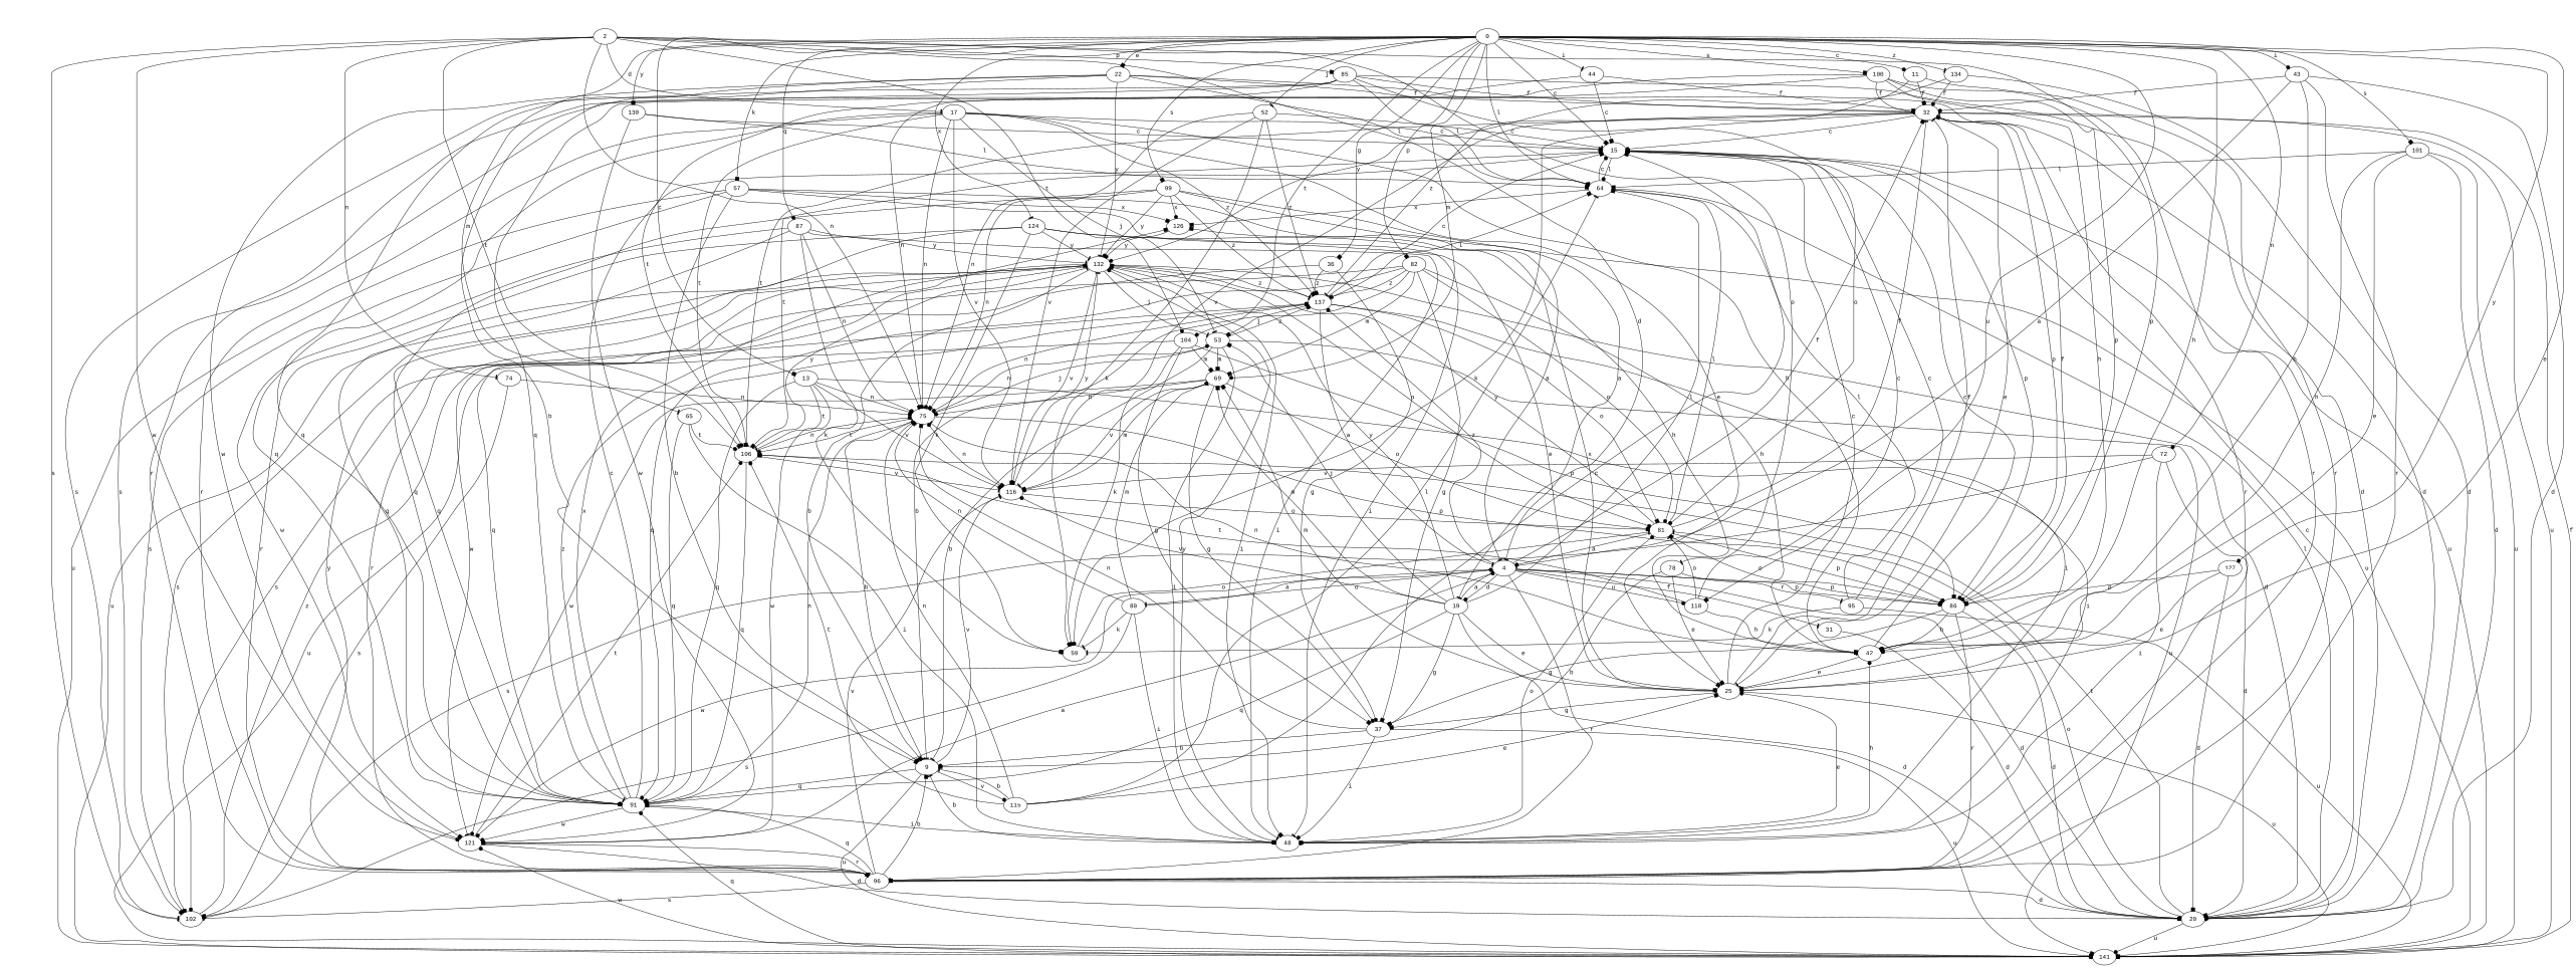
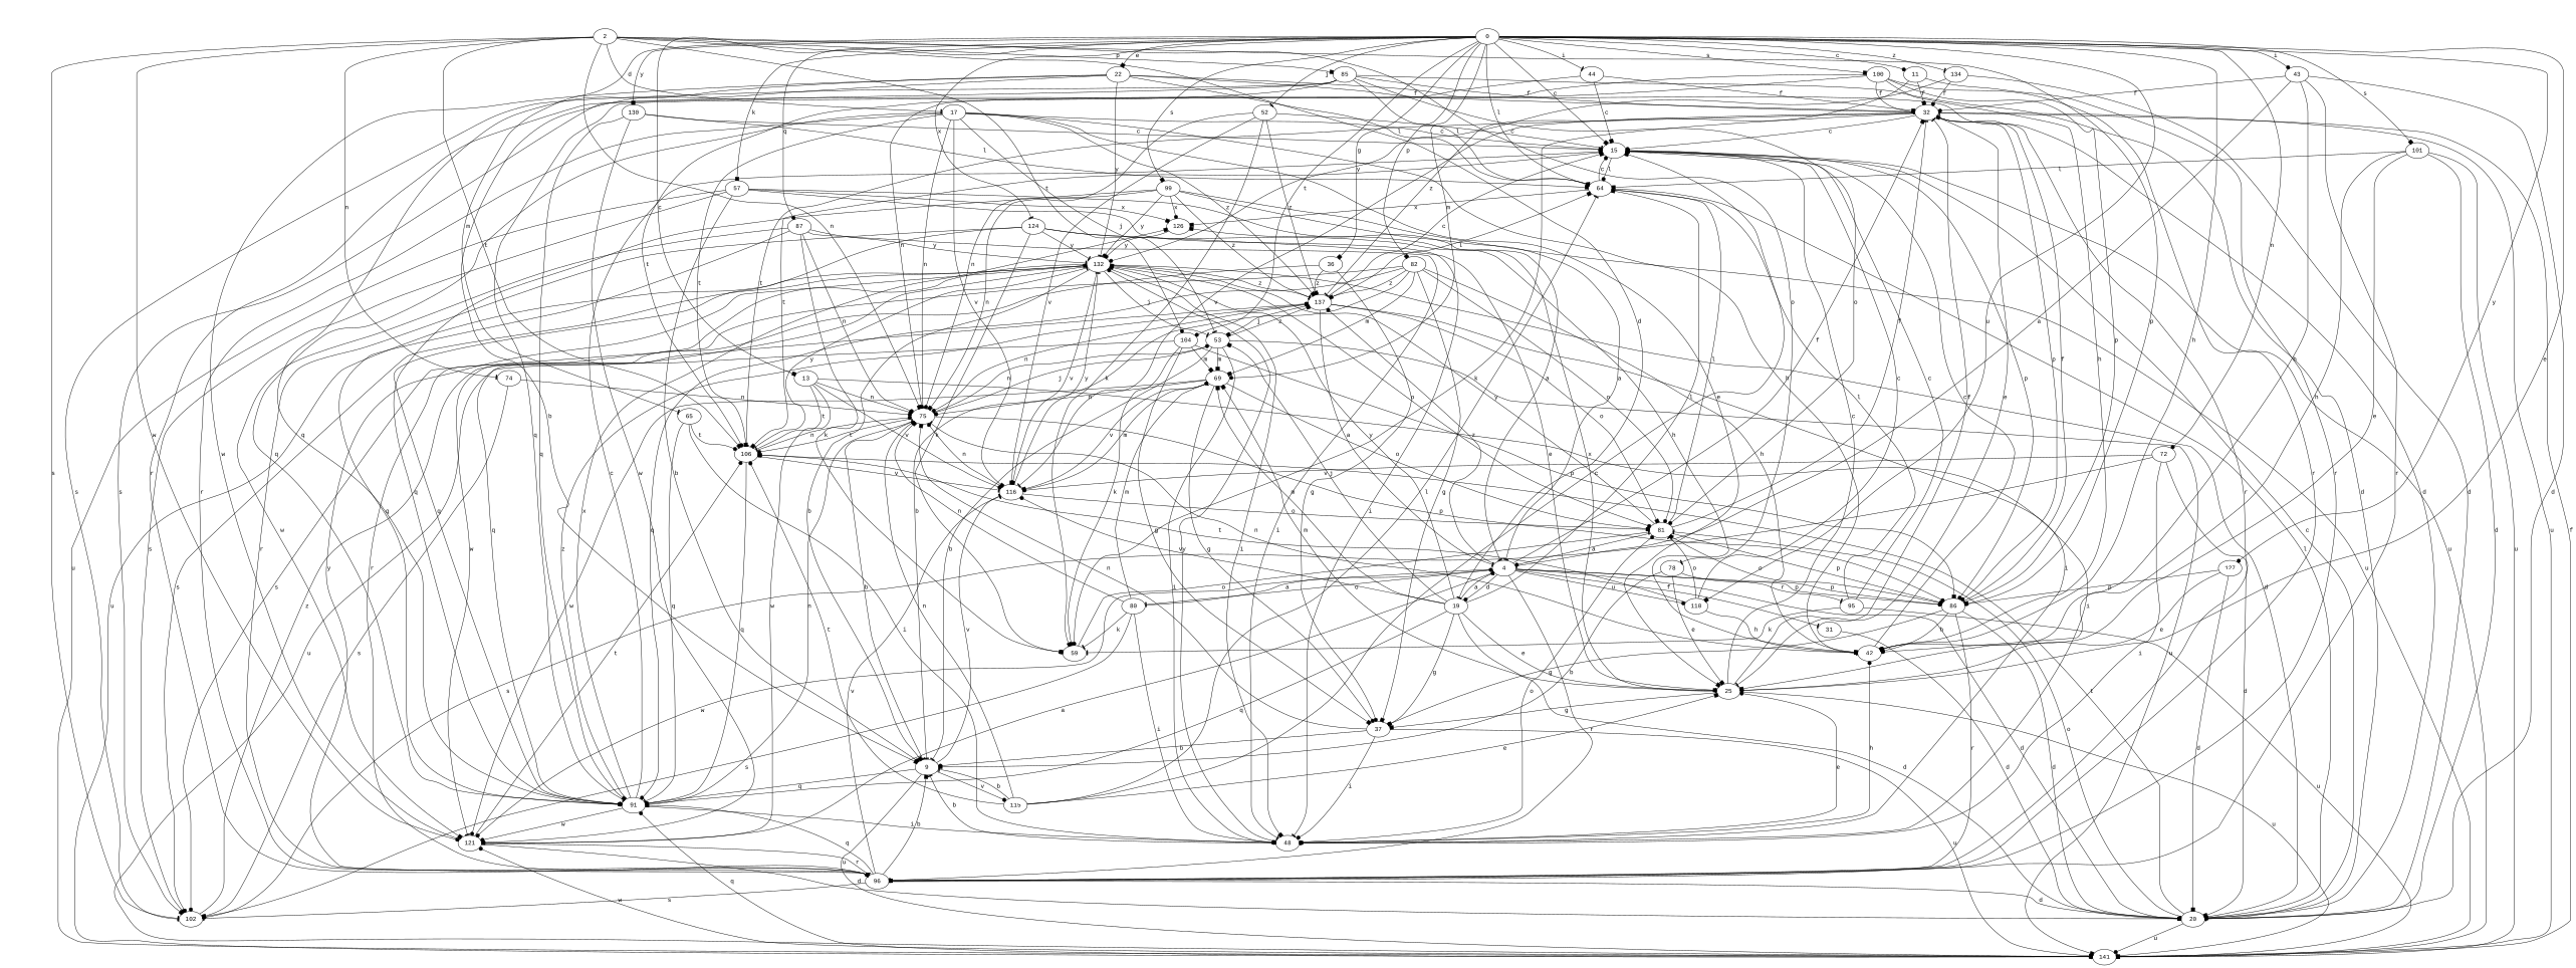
  strict digraph {
    fontname="Liberation Mono"
    node [fontname="Liberation Mono"]
    edge [arrowhead=box fontname="Liberation Mono"]
    0
    11
    13
    15
    22
    25
    36
    42
    43
    44
    52
    57
    64
    65
    69
    72
    82
    87
    99
    100
    101
    104
    110
    124
    127
    130
    134
    32
    96
    137
    75
    106
    121
    91
    116
    48
    86
    n38 [label=141]
    20
    9
    132
    37
    126
    4
    102
    59
    81
    2
    17
    19
    74
    78
    85
    53
    31
    80
    95
    115
    0 -> 11 [arrowhead=dot label=c]
    0 -> 13 [label=c]
    0 -> 15 [label=c]
    0 -> 22 [label=e]
    0 -> 25 [arrowhead=dot label=e]
    0 -> 36 [label=g]
    0 -> 42 [label=h]
    0 -> 43 [arrowhead=dot label=i]
    0 -> 44 [arrowhead=tee label=i]
    0 -> 52 [arrowhead=tee label=j]
    0 -> 57 [label=k]
    0 -> 64 [label=l]
    0 -> 65 [arrowhead=tee label=m]
    0 -> 69 [arrowhead=dot label=m]
    0 -> 72 [arrowhead=dot label=n]
    0 -> 82 [label=p]
    0 -> 87 [arrowhead=dot label=q]
    0 -> 99 [label=s]
    0 -> 100 [label=s]
    0 -> 101 [label=s]
    0 -> 104 [arrowhead=dot label=t]
    0 -> 110 [label=u]
    0 -> 124 [arrowhead=tee label=x]
    0 -> 127 [arrowhead=dot label=y]
    0 -> 130 [label=y]
    0 -> 134 [arrowhead=tee label=z]
    11 -> 32 [label=f]
    11 -> 96 [label=r]
    11 -> 137 [arrowhead=tee label=z]
    13 -> 75 [arrowhead=dot label=n]
    13 -> 106 [arrowhead=tee label=t]
    13 -> 121 [label=w]
-   13 -> 91 [label=q]
+   130 -> 91 [label=q]
    13 -> 116 [arrowhead=dot label=v]
    13 -> 48 [label=i]
    15 -> 64 [arrowhead=dot label=l]
    15 -> 106 [label=t]
    15 -> 86 [arrowhead=dot label=p]
    15 -> n38 [arrowhead=dot label=u]
    22 -> 64 [arrowhead=dot label=l]
    22 -> 32 [arrowhead=tee label=f]
    22 -> 121 [arrowhead=tee label=w]
    22 -> 91 [arrowhead=dot label=q]
    22 -> 20 [arrowhead=tee label=d]
    22 -> 9 [label=b]
    22 -> 132 [arrowhead=tee label=y]
    25 -> 15 [label=c]
    25 -> 69 [label=m]
    25 -> 32 [arrowhead=tee label=f]
    25 -> n38 [arrowhead=tee label=u]
    25 -> 37 [label=g]
    25 -> 126 [label=x]
    36 -> 96 [arrowhead=dot label=r]
    36 -> 137 [label=z]
    36 -> 37 [arrowhead=dot label=g]
    42 -> 15 [label=c]
-   42 -> 25 [arrowhead=tee label=e]
    42 -> 75 [arrowhead=tee label=n]
    43 -> 42 [label=h]
    43 -> 32 [arrowhead=dot label=f]
    43 -> 96 [label=r]
    43 -> 20 [arrowhead=tee label=d]
    43 -> 4 [arrowhead=tee label=a]
    44 -> 15 [label=c]
    44 -> 32 [label=f]
    44 -> 102 [label=s]
    52 -> 15 [arrowhead=tee label=c]
    52 -> 137 [arrowhead=tee label=z]
    52 -> 75 [arrowhead=dot label=n]
    52 -> 116 [label=v]
    52 -> 59 [label=k]
    57 -> 48 [arrowhead=tee label=i]
    57 -> n38 [arrowhead=tee label=u]
    57 -> 9 [arrowhead=dot label=b]
    57 -> 126 [label=x]
    57 -> 4 [arrowhead=tee label=a]
    57 -> 102 [arrowhead=dot label=s]
    64 -> 15 [arrowhead=dot label=c]
    64 -> 126 [label=x]
    65 -> 106 [arrowhead=dot label=t]
-   65 -> 91 [label=q]
+   65 -> 91 [arrowhead=tee label=q]
    65 -> 48 [arrowhead=dot label=i]
    69 -> 75 [arrowhead=dot label=n]
    69 -> 121 [arrowhead=dot label=w]
    69 -> 116 [label=v]
    69 -> 37 [arrowhead=dot label=g]
    69 -> 81 [arrowhead=dot label=o]
    72 -> 116 [arrowhead=dot label=v]
    72 -> 48 [arrowhead=dot label=i]
    72 -> 20 [label=d]
    72 -> 102 [arrowhead=dot label=s]
    82 -> 42 [label=h]
    82 -> 69 [label=m]
    82 -> 137 [label=z]
    82 -> 91 [arrowhead=dot label=q]
    82 -> 9 [arrowhead=tee label=b]
    82 -> 37 [label=g]
    82 -> 102 [arrowhead=dot label=s]
    82 -> 81 [arrowhead=dot label=o]
    87 -> 75 [arrowhead=dot label=n]
    87 -> 121 [label=w]
    87 -> 91 [label=q]
    87 -> 48 [arrowhead=tee label=i]
    87 -> 132 [arrowhead=tee label=y]
    87 -> 59 [label=k]
    99 -> 137 [arrowhead=tee label=z]
    99 -> 75 [label=n]
    99 -> 91 [arrowhead=dot label=q]
    99 -> n38 [label=u]
    99 -> 132 [arrowhead=dot label=y]
    99 -> 126 [arrowhead=dot label=x]
    99 -> 4 [arrowhead=tee label=a]
    100 -> 42 [label=h]
    100 -> 32 [arrowhead=dot label=f]
    100 -> 96 [arrowhead=dot label=r]
    100 -> 75 [arrowhead=dot label=n]
    100 -> 91 [arrowhead=tee label=q]
    100 -> 86 [arrowhead=tee label=p]
    101 -> 25 [label=e]
    101 -> 42 [arrowhead=dot label=h]
    101 -> 64 [label=l]
    101 -> n38 [arrowhead=dot label=u]
    101 -> 20 [arrowhead=dot label=d]
    104 -> 69 [label=m]
    104 -> 86 [label=p]
    104 -> n38 [arrowhead=dot label=u]
    104 -> 37 [label=g]
    104 -> 59 [arrowhead=dot label=k]
    110 -> 15 [label=c]
    110 -> 42 [label=h]
    110 -> 106 [label=t]
    110 -> 81 [arrowhead=tee label=o]
    124 -> 25 [label=e]
    124 -> 42 [label=h]
    124 -> 96 [label=r]
    124 -> 91 [arrowhead=dot label=q]
    124 -> 132 [arrowhead=tee label=y]
    124 -> 59 [label=k]
    127 -> 25 [arrowhead=tee label=e]
    127 -> 86 [arrowhead=dot label=p]
    127 -> 20 [label=d]
    130 -> 15 [arrowhead=dot label=c]
    130 -> 64 [label=l]
    130 -> 121 [arrowhead=dot label=w]
    134 -> 32 [arrowhead=dot label=f]
    134 -> 20 [arrowhead=tee label=d]
    134 -> 132 [arrowhead=dot label=y]
    32 -> 15 [arrowhead=dot label=c]
    32 -> 25 [arrowhead=tee label=e]
    32 -> 96 [arrowhead=dot label=r]
    32 -> 106 [arrowhead=tee label=t]
    32 -> 116 [arrowhead=tee label=v]
    32 -> 86 [arrowhead=dot label=p]
    32 -> n38 [label=u]
    32 -> 59 [arrowhead=dot label=k]
    96 -> 91 [label=q]
    96 -> 116 [arrowhead=tee label=v]
    96 -> 20 [arrowhead=tee label=d]
    96 -> 9 [label=b]
    96 -> 132 [label=y]
    96 -> 102 [arrowhead=tee label=s]
    137 -> 15 [label=c]
    137 -> 64 [label=l]
    137 -> 75 [arrowhead=dot label=n]
    137 -> 48 [arrowhead=tee label=i]
    137 -> 4 [arrowhead=tee label=a]
    137 -> 81 [label=o]
    137 -> 53 [label=j]
    75 -> 106 [arrowhead=dot label=t]
    75 -> 86 [arrowhead=dot label=p]
    75 -> 9 [arrowhead=tee label=b]
    75 -> 53 [arrowhead=dot label=j]
    106 -> 75 [arrowhead=dot label=n]
    106 -> 91 [arrowhead=tee label=q]
    106 -> 116 [arrowhead=tee label=v]
    106 -> 132 [arrowhead=tee label=y]
    121 -> 96 [arrowhead=tee label=r]
    121 -> 106 [arrowhead=dot label=t]
    121 -> 20 [label=d]
    121 -> 4 [arrowhead=tee label=a]
    91 -> 15 [label=c]
    91 -> 137 [label=z]
    91 -> 75 [arrowhead=tee label=n]
    91 -> 121 [arrowhead=dot label=w]
    91 -> 48 [label=i]
    91 -> 126 [label=x]
    116 -> 69 [arrowhead=tee label=m]
    116 -> 75 [arrowhead=dot label=n]
    116 -> 132 [arrowhead=tee label=y]
    116 -> 81 [label=o]
    48 -> 25 [arrowhead=dot label=e]
    48 -> 42 [arrowhead=dot label=h]
    48 -> 9 [arrowhead=tee label=b]
    48 -> 132 [arrowhead=dot label=y]
    48 -> 81 [arrowhead=dot label=o]
    86 -> 42 [label=h]
    86 -> 32 [label=f]
    86 -> 96 [label=r]
    86 -> 20 [arrowhead=dot label=d]
    86 -> 37 [arrowhead=dot label=g]
    86 -> 81 [label=o]
    n38 -> 32 [arrowhead=tee label=f]
    n38 -> 121 [arrowhead=dot label=w]
    n38 -> 91 [arrowhead=dot label=q]
    20 -> 15 [arrowhead=dot label=c]
    20 -> 64 [arrowhead=tee label=l]
    20 -> 106 [label=t]
    20 -> n38 [arrowhead=dot label=u]
    20 -> 81 [arrowhead=tee label=o]
    9 -> 91 [arrowhead=dot label=q]
    9 -> 116 [arrowhead=tee label=v]
    9 -> n38 [label=u]
    9 -> 115 [arrowhead=dot label=v]
    132 -> 137 [arrowhead=tee label=z]
    132 -> 121 [arrowhead=tee label=w]
    132 -> 91 [arrowhead=dot label=q]
    132 -> 116 [label=v]
    132 -> 48 [label=i]
    132 -> n38 [arrowhead=dot label=u]
    132 -> 20 [arrowhead=dot label=d]
    132 -> 9 [label=b]
    132 -> 102 [arrowhead=dot label=s]
    132 -> 81 [arrowhead=dot label=o]
    132 -> 53 [arrowhead=tee label=j]
    37 -> 75 [label=n]
    37 -> 48 [arrowhead=dot label=i]
    37 -> n38 [label=u]
    37 -> 9 [arrowhead=dot label=b]
    126 -> 132 [arrowhead=dot label=y]
    4 -> 110 [arrowhead=dot label=u]
    4 -> 32 [label=f]
    4 -> 96 [arrowhead=tee label=r]
    4 -> 137 [arrowhead=dot label=z]
    4 -> 121 [arrowhead=dot label=w]
    4 -> 86 [arrowhead=dot label=p]
    4 -> 20 [arrowhead=dot label=d]
    4 -> 19 [arrowhead=dot label=d]
    4 -> 31 [arrowhead=tee label=f]
    4 -> 80 [arrowhead=tee label=o]
    4 -> 95 [arrowhead=tee label=r]
    102 -> 137 [arrowhead=dot label=z]
    59 -> 81 [arrowhead=tee label=o]
    81 -> 64 [arrowhead=tee label=l]
    81 -> 32 [arrowhead=tee label=f]
    81 -> 86 [arrowhead=dot label=p]
    81 -> 132 [label=y]
    81 -> 4 [arrowhead=dot label=a]
    2 -> 104 [arrowhead=dot label=t]
    2 -> 75 [label=n]
    2 -> 106 [label=t]
    2 -> 121 [arrowhead=dot label=w]
    2 -> 86 [label=p]
    2 -> 102 [arrowhead=tee label=s]
    2 -> 17 [arrowhead=tee label=d]
    2 -> 19 [arrowhead=tee label=d]
    2 -> 74 [arrowhead=tee label=n]
    2 -> 78 [arrowhead=tee label=o]
    2 -> 85 [label=p]
    17 -> 15 [label=c]
    17 -> 25 [label=e]
    17 -> 42 [arrowhead=tee label=h]
    17 -> 96 [arrowhead=dot label=r]
    17 -> 137 [label=z]
    17 -> 75 [arrowhead=tee label=n]
    17 -> 106 [label=t]
    17 -> 91 [arrowhead=dot label=q]
    17 -> 116 [label=v]
    17 -> 53 [arrowhead=tee label=j]
    19 -> 25 [arrowhead=tee label=e]
    19 -> 64 [label=l]
    19 -> 69 [label=m]
    19 -> 91 [arrowhead=tee label=q]
    19 -> 116 [arrowhead=dot label=v]
    19 -> 20 [arrowhead=dot label=d]
    19 -> 132 [label=y]
    19 -> 37 [label=g]
    19 -> 4 [arrowhead=dot label=a]
    19 -> 53 [label=j]
    74 -> 75 [arrowhead=dot label=n]
    74 -> 102 [label=s]
    78 -> 25 [label=e]
    78 -> 86 [arrowhead=dot label=p]
    78 -> 9 [label=b]
    85 -> 64 [arrowhead=tee label=l]
    85 -> 32 [arrowhead=tee label=f]
    85 -> 96 [arrowhead=tee label=r]
    85 -> 106 [arrowhead=dot label=t]
    85 -> 20 [arrowhead=tee label=d]
    85 -> 102 [arrowhead=tee label=s]
    85 -> 81 [arrowhead=dot label=o]
    53 -> 69 [label=m]
    53 -> 137 [label=z]
    53 -> 75 [arrowhead=tee label=n]
    53 -> 48 [arrowhead=dot label=i]
    53 -> n38 [label=u]
    53 -> 9 [arrowhead=tee label=b]
    31 -> 20 [label=d]
    80 -> 69 [arrowhead=dot label=m]
    80 -> 75 [label=n]
    80 -> 48 [label=i]
    80 -> 4 [arrowhead=dot label=a]
    80 -> 102 [label=s]
    80 -> 59 [arrowhead=tee label=k]
    95 -> 15 [arrowhead=dot label=c]
    95 -> 64 [arrowhead=tee label=l]
    95 -> n38 [label=u]
    95 -> 59 [arrowhead=tee label=k]
    115 -> 15 [label=c]
    115 -> 25 [label=e]
    115 -> 64 [arrowhead=tee label=l]
    115 -> 75 [arrowhead=dot label=n]
    115 -> 106 [arrowhead=dot label=t]
    115 -> 9 [arrowhead=tee label=b]
  }
